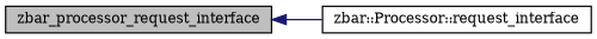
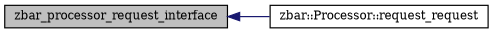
  digraph {
    rankdir=LR
    fontname="DejaVu Serif"
    node [color=black fontname="DejaVu Serif" fontsize=10 shape=record style=filled]
    n1 [fillcolor=grey75 fontcolor=black height=0.2 label=zbar_processor_request_interface width=0.4]
-   n2 [fillcolor=white height=0.2 label="zbar::Processor::request_interface" width=0.4]
+   n2 [fillcolor=white height=0.2 label="zbar::Processor::request_request" width=0.4]
    n1 -> n2 [color=midnightblue dir=back fontname="DejaVu Serif" fontsize=10 labelfontname=Helvetica labelfontsize=10 style=solid]
  }
